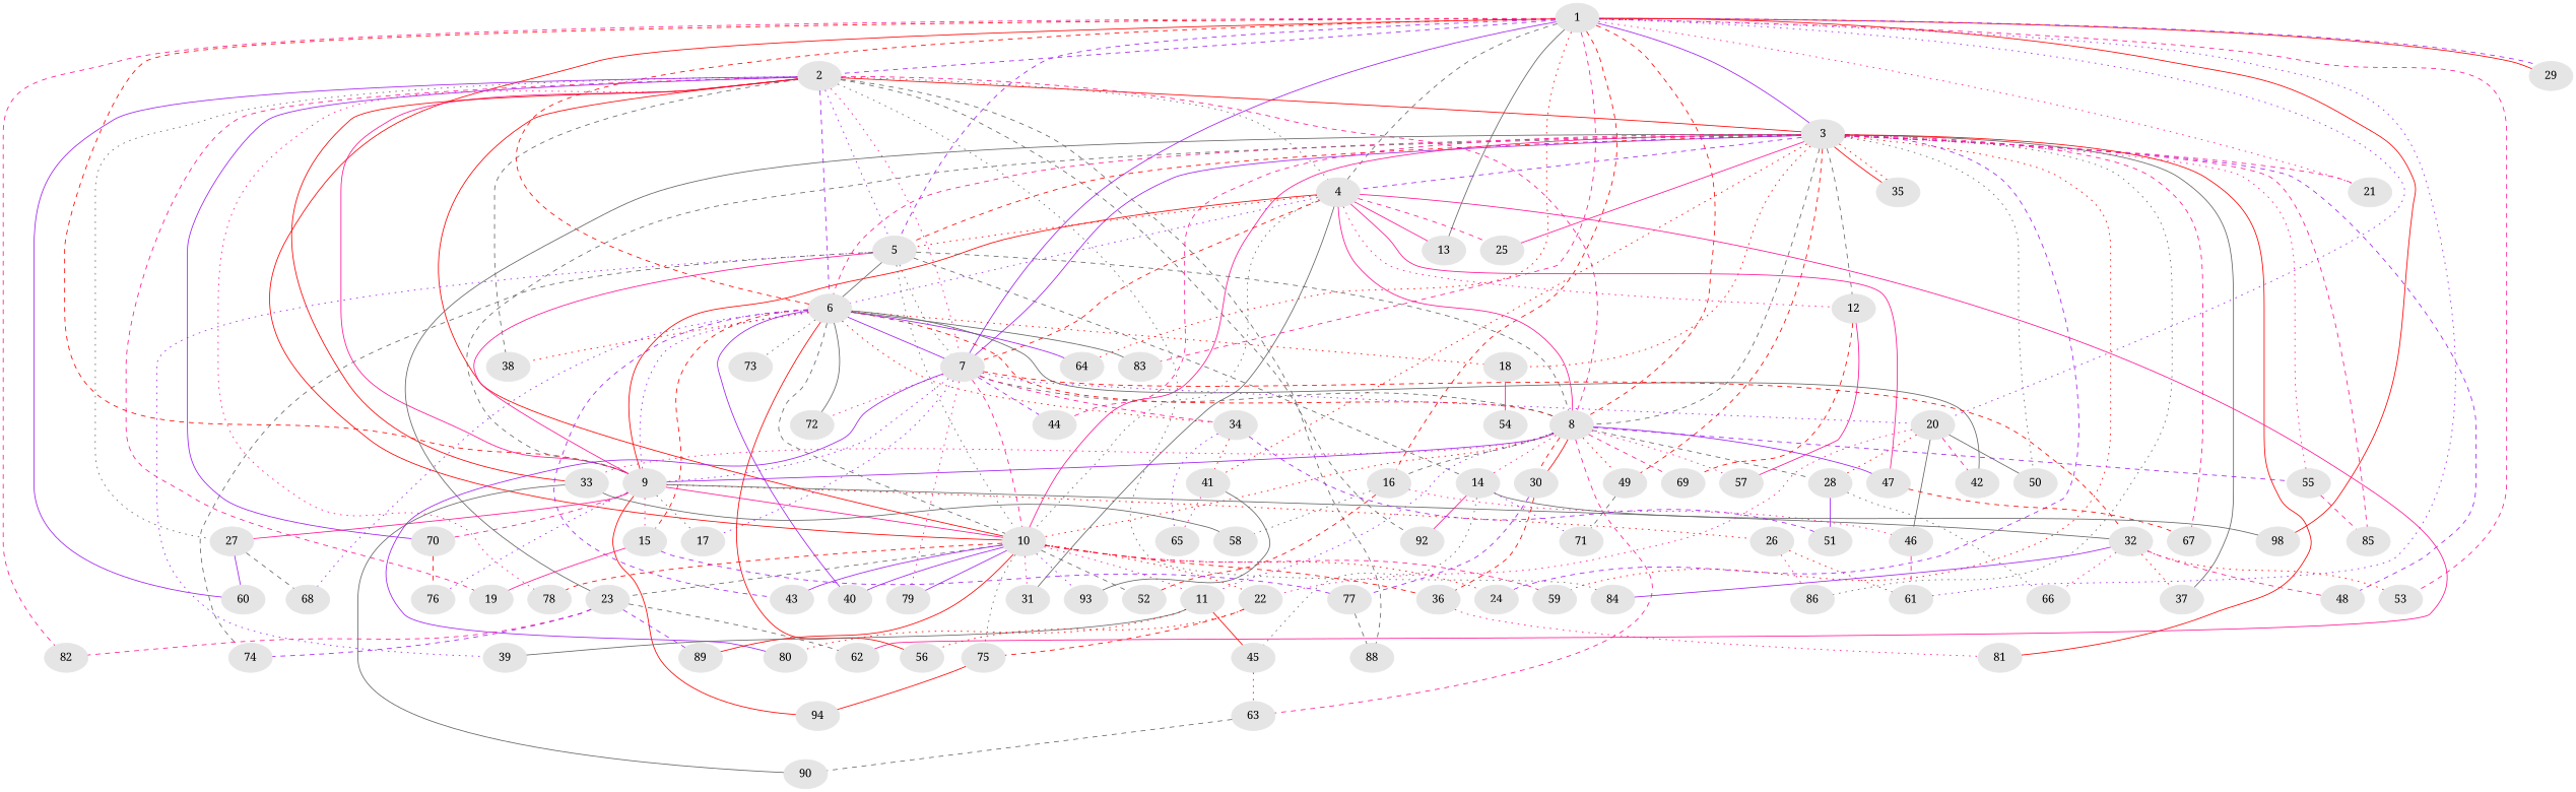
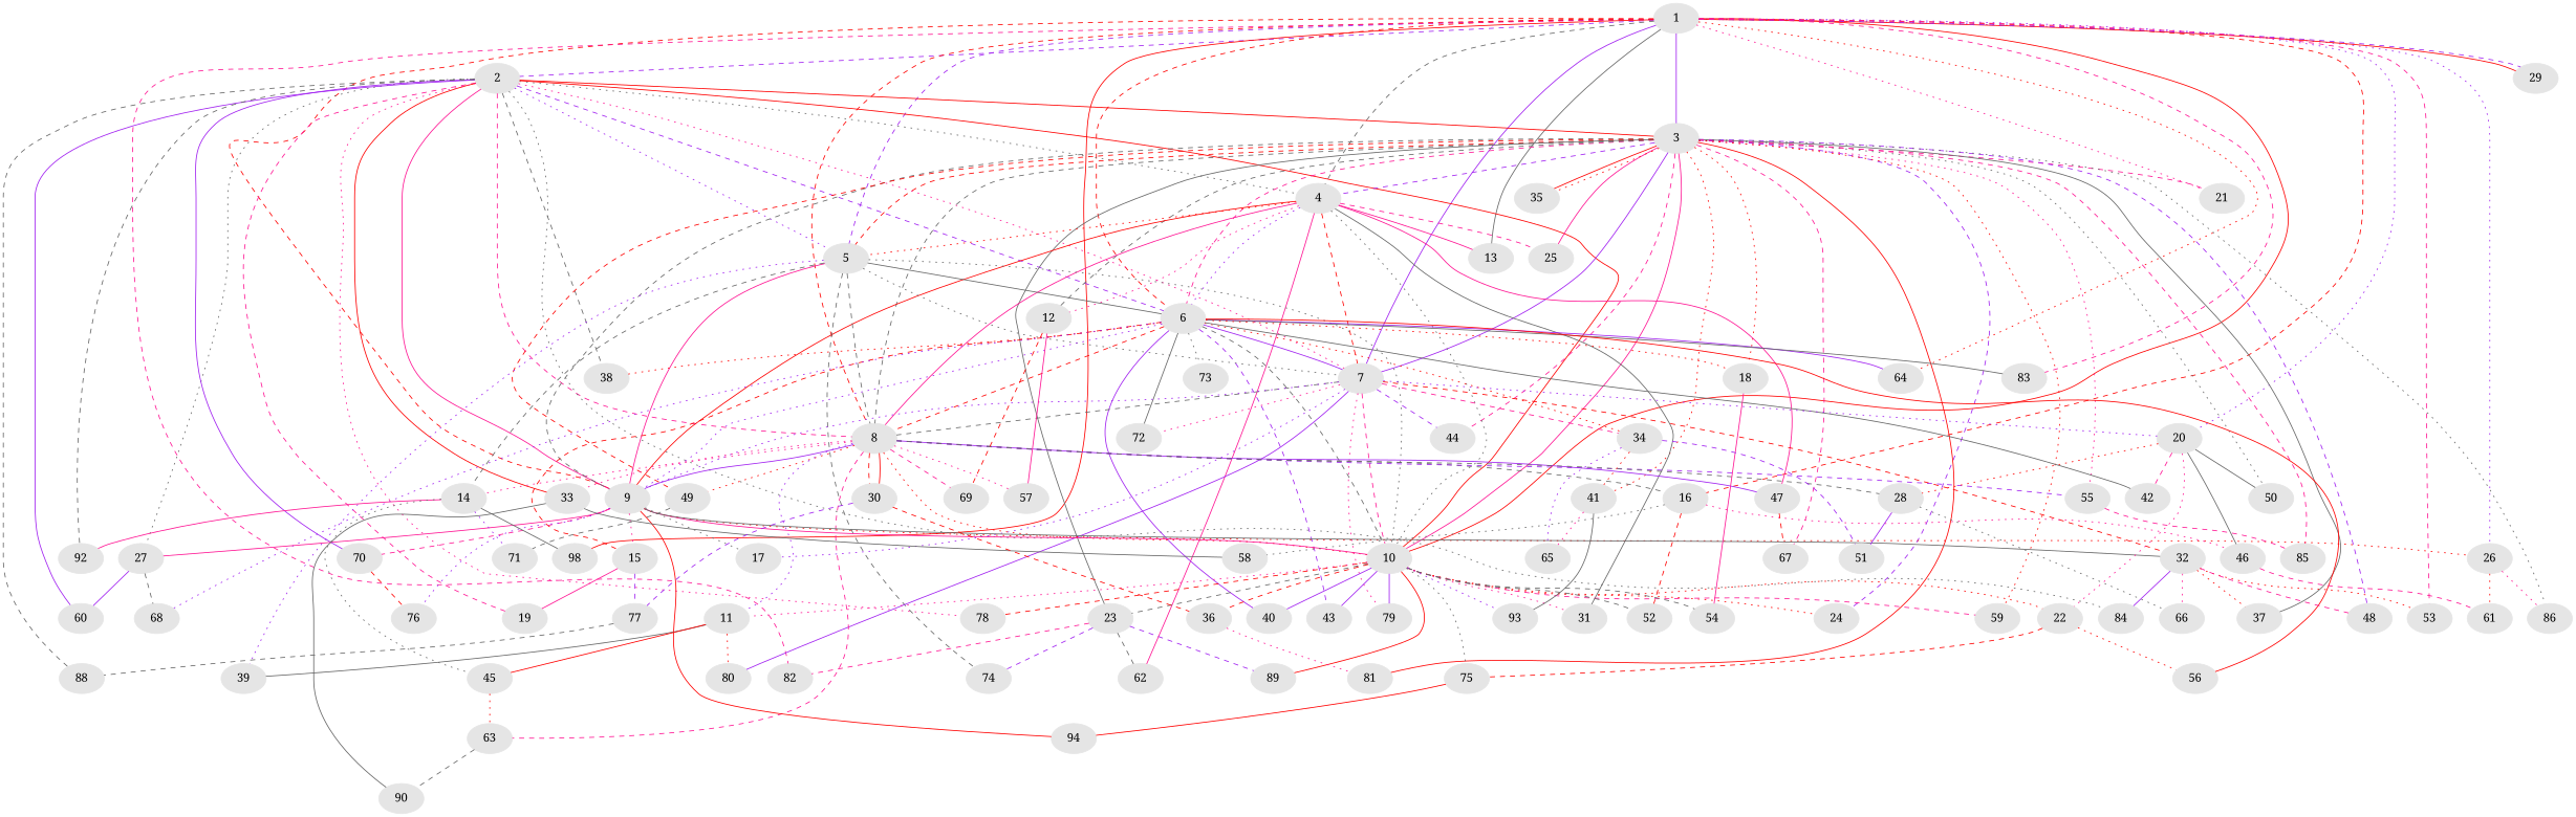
  graph {
    fontname="Noto Serif"
    node [color=gray90 fontname="Noto Serif" style=filled]
    edge [color=red fontname="Noto Serif" style=dashed]
    1
    2
    3
    4
    5
    6
    7
    8
    9
    10
    13
    16
    20
    21
    26
    29
    53
    64
    82
    83
    n21 [label=98]
    19
    27
    33
    38
    60
    70
    78
    84
    88
    92
    12
    18
    23
    24
    25
    35
    37
    41
    44
    48
    49
    50
    55
    59
    67
    81
    85
    86
    31
    47
    62
    14
    39
    74
    15
    34
    40
    42
    43
    56
    68
    72
    73
    17
    32
    79
    80
    11
    28
    30
    57
    63
    69
    76
    94
    22
    36
    52
    54
    75
    89
    93
    46
    58
    61
    90
    65
    71
    45
    77
    51
    66
    1 -- 2 [color=purple]
    1 -- 3 [color=purple style=solid]
    1 -- 4 [color=gray40]
    1 -- 5 [color=purple]
    1 -- 6
    1 -- 7 [color=purple style=solid]
    1 -- 8
    1 -- 9
    1 -- 10 [style=solid]
    1 -- 13 [color=gray40 style=solid]
    1 -- 16
    1 -- 20 [color=purple style=dotted]
    1 -- 21 [color=deeppink style=dotted]
-   1 -- 61 [color=purple style=dotted]
+   1 -- 26 [color=purple style=dotted]
    1 -- 29 [style=solid]
    1 -- 29 [color=purple]
    1 -- 53 [color=deeppink]
    1 -- 64 [style=dotted]
    1 -- 82 [color=deeppink]
    1 -- 83 [color=deeppink]
    1 -- n21 [style=solid]
    2 -- 3 [style=solid]
    2 -- 4 [color=gray40 style=dotted]
    2 -- 5 [color=purple style=dotted]
    2 -- 6 [color=purple]
    2 -- 7 [color=deeppink style=dotted]
    2 -- 8 [color=deeppink]
    2 -- 9 [color=deeppink style=solid]
    2 -- 10 [style=solid]
    2 -- 19 [color=deeppink]
    2 -- 27 [color=gray40 style=dotted]
    2 -- 33 [style=solid]
    2 -- 38 [color=gray40]
    2 -- 60 [color=purple style=solid]
    2 -- 70 [color=purple style=solid]
    2 -- 78 [color=deeppink style=dotted]
    2 -- 84 [color=gray40 style=dotted]
    2 -- 88 [color=gray40]
    2 -- 92 [color=gray40]
    3 -- 4 [color=purple]
    3 -- 5
    3 -- 6 [color=deeppink]
    3 -- 7 [color=purple style=solid]
    3 -- 8 [color=gray40]
    3 -- 9 [color=gray40]
    3 -- 10 [color=deeppink style=solid]
    3 -- 21 [color=deeppink]
    3 -- 12 [color=gray40]
    3 -- 18 [style=dotted]
    3 -- 23 [color=gray40 style=solid]
    3 -- 24 [color=purple]
    3 -- 25 [color=deeppink style=solid]
    3 -- 35 [style=solid]
    3 -- 35 [style=dotted]
    3 -- 37 [color=gray40 style=solid]
    3 -- 41 [style=dotted]
    3 -- 44 [color=deeppink]
    3 -- 48 [color=purple]
    3 -- 49
    3 -- 50 [color=gray40 style=dotted]
    3 -- 55 [color=deeppink style=dotted]
    3 -- 59 [style=dotted]
    3 -- 67 [color=deeppink]
    3 -- 81 [style=solid]
    3 -- 85 [color=deeppink]
    3 -- 86 [color=gray40 style=dotted]
    4 -- 5 [style=dotted]
    4 -- 6 [color=purple style=dotted]
    4 -- 7
    4 -- 8 [color=deeppink style=solid]
    4 -- 9 [style=solid]
    4 -- 10 [color=gray40 style=dotted]
    4 -- 13 [color=deeppink style=solid]
    4 -- 12 [color=deeppink style=dotted]
    4 -- 25 [color=deeppink]
    4 -- 31 [color=gray40 style=solid]
    4 -- 47 [color=deeppink style=solid]
    4 -- 62 [color=deeppink style=solid]
    5 -- 6 [color=gray40 style=solid]
    5 -- 7 [color=gray40 style=dotted]
    5 -- 8 [color=gray40]
    5 -- 9 [color=deeppink style=solid]
    5 -- 10 [color=gray40 style=dotted]
    5 -- 14 [color=gray40]
    5 -- 39 [color=purple style=dotted]
    5 -- 74 [color=gray40]
    6 -- 7 [color=purple style=solid]
    6 -- 8
    6 -- 9 [color=purple style=dotted]
    6 -- 10 [color=gray40]
    6 -- 64 [color=purple style=solid]
    6 -- 83 [color=gray40 style=solid]
    6 -- 38 [style=dotted]
    6 -- 18 [style=dotted]
    6 -- 15
    6 -- 34 [style=dotted]
    6 -- 40 [color=purple style=solid]
    6 -- 42 [color=gray40 style=solid]
    6 -- 43 [color=purple]
    6 -- 56 [style=solid]
    6 -- 68 [color=purple style=dotted]
    6 -- 72 [color=gray40 style=solid]
    6 -- 73 [color=gray40 style=dotted]
    7 -- 8 [color=gray40]
    7 -- 9 [color=purple style=dotted]
    7 -- 10 [color=deeppink]
    7 -- 20 [color=purple style=dotted]
    7 -- 44 [color=purple]
    7 -- 34 [color=deeppink]
    7 -- 72 [color=deeppink style=dotted]
    7 -- 17 [color=purple style=dotted]
    7 -- 32
    7 -- 79 [color=deeppink style=dotted]
    7 -- 80 [color=purple style=solid]
    8 -- 9 [color=purple style=solid]
    8 -- 10 [style=dotted]
    8 -- 16 [color=gray40]
    8 -- 33 [color=deeppink style=dotted]
    8 -- 49 [style=dotted]
    8 -- 55 [color=purple]
    8 -- 47 [color=purple style=solid]
    8 -- 14 [color=deeppink style=dotted]
    8 -- 11 [color=purple style=dotted]
    8 -- 28 [color=gray40]
    8 -- 30
    8 -- 30 [style=solid]
    8 -- 57 [color=deeppink style=dotted]
    8 -- 63 [color=deeppink]
    8 -- 69 [color=deeppink]
    9 -- 10 [color=deeppink style=solid]
    9 -- 26 [style=dotted]
    9 -- 27 [color=deeppink style=solid]
    9 -- 70 [color=deeppink]
    9 -- 15 [color=deeppink style=dotted]
    9 -- 17 [color=gray40 style=dotted]
    9 -- 32 [color=gray40 style=solid]
    9 -- 76 [color=purple style=dotted]
    9 -- 94 [style=solid]
    10 -- 78
    10 -- 23 [color=gray40]
    10 -- 24 [style=dotted]
    10 -- 59 [color=deeppink]
    10 -- 31 [color=deeppink style=dotted]
    10 -- 40 [color=purple style=solid]
    10 -- 43 [color=purple style=solid]
    10 -- 79 [color=purple style=solid]
    10 -- 11 [color=deeppink style=dotted]
    10 -- 22 [style=dotted]
    10 -- 36
    10 -- 52 [color=gray40]
+   10 -- 54 [color=gray40]
    10 -- 75 [color=gray40 style=dotted]
    10 -- 89 [style=solid]
    10 -- 93 [color=purple style=dotted]
    16 -- 52
    16 -- 46 [color=deeppink style=dotted]
    16 -- 58 [color=gray40 style=dotted]
    20 -- 50 [color=gray40 style=solid]
    20 -- 42 [color=deeppink]
    20 -- 28 [style=dotted]
    20 -- 22 [color=deeppink style=dotted]
    20 -- 46 [color=gray40 style=solid]
    26 -- 86 [color=deeppink style=dotted]
    26 -- 61 [style=dotted]
    27 -- 60 [color=purple style=solid]
    27 -- 68 [color=gray40]
    33 -- 58 [color=gray40 style=solid]
    33 -- 90 [color=gray40 style=solid]
    70 -- 76
    12 -- 57 [color=deeppink style=solid]
    12 -- 69
    18 -- 54 [color=deeppink style=solid]
    23 -- 82 [color=deeppink]
    23 -- 62 [color=gray40]
    23 -- 74 [color=purple]
    23 -- 89 [color=purple]
    41 -- 93 [color=gray40 style=solid]
    41 -- 65 [color=deeppink style=dotted]
    49 -- 71 [color=gray40]
    55 -- 85 [color=deeppink]
    47 -- 67
    14 -- n21 [color=gray40 style=solid]
    14 -- 92 [color=deeppink style=solid]
    14 -- 71 [color=purple style=dotted]
    14 -- 45 [color=gray40 style=dotted]
    15 -- 19 [color=deeppink style=solid]
    15 -- 77 [color=purple]
    34 -- 41 [style=dotted]
    34 -- 65 [color=purple style=dotted]
    34 -- 51 [color=purple]
    32 -- 53 [style=dotted]
    32 -- 84 [color=purple style=solid]
    32 -- 37 [style=dotted]
    32 -- 48 [color=deeppink]
    32 -- 66 [color=deeppink style=dotted]
    11 -- 39 [color=gray40 style=solid]
    11 -- 80 [style=dotted]
    11 -- 45 [style=solid]
    28 -- 51 [color=purple style=solid]
    28 -- 66 [color=gray40 style=dotted]
    30 -- 36
    30 -- 77 [color=purple]
    63 -- 90 [color=gray40]
    22 -- 56 [style=dotted]
    22 -- 75
    36 -- 81 [color=deeppink style=dotted]
    75 -- 94 [style=solid]
    46 -- 61 [color=deeppink]
    45 -- 63 [style=dotted]
    77 -- 88 [color=gray40]
  }
